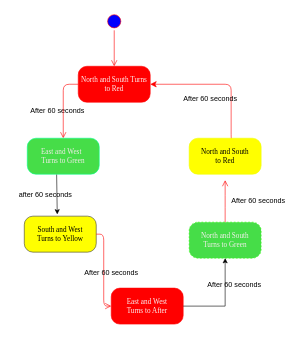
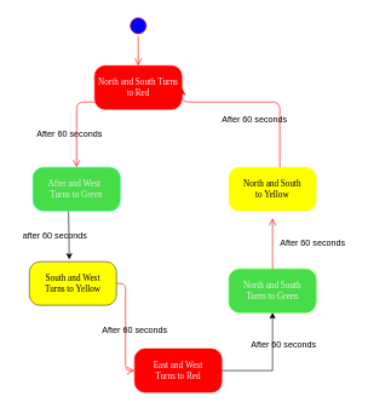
  <mxCell id="0" />
  <mxCell id="1" parent="0" />
  <mxCell id="2" value="" style="ellipse;html=1;shape=startState;fillColor=#0000ff;strokeColor=#ff0000;rounded=1;shadow=0;comic=0;labelBackgroundColor=none;fontFamily=Verdana;fontSize=12;fontColor=#000000;align=center;direction=south;" vertex="1" parent="1"><mxGeometry x="175" width="30" height="30" as="geometry" y="20" /></mxCell>
  <mxCell id="3" value="South and West&lt;br&gt;Turns to Yellow" style="rounded=1;whiteSpace=wrap;html=1;arcSize=24;fillColor=#ffff00;strokeColor=#3e3e37;shadow=0;comic=0;labelBackgroundColor=none;fontFamily=Verdana;fontSize=12;align=center;" vertex="1" parent="1"><mxGeometry x="40" y="360" width="120" height="60" as="geometry" /></mxCell>
- <mxCell id="4" value="North and South Turns to Red" style="rounded=1;whiteSpace=wrap;html=1;arcSize=24;fillColor=#FF0000;strokeColor=#ff0000;shadow=0;comic=0;labelBackgroundColor=none;fontFamily=Verdana;fontSize=12;fontColor=#fdf2f2;align=center;" vertex="1" parent="1"><mxGeometry x="130" y="110" width="120" height="60" as="geometry" /></mxCell>
+ <mxCell id="4" value="North and South Turns to Red" style="rounded=1;whiteSpace=wrap;html=1;arcSize=24;fillColor=#FF0000;strokeColor=#ff0000;shadow=0;comic=0;labelBackgroundColor=none;fontFamily=Verdana;fontSize=12;fontColor=#fdf2f2;align=center;" vertex="1" parent="1"><mxGeometry x="130" y="90" width="120" height="60" as="geometry" /></mxCell>
  <mxCell id="5" style="edgeStyle=orthogonalEdgeStyle;html=1;entryX=1;entryY=0.5;labelBackgroundColor=none;endArrow=classic;endSize=8;strokeColor=#ff0000;fontFamily=Verdana;fontSize=12;align=left;exitX=0.603;exitY=0.056;exitDx=0;exitDy=0;exitPerimeter=0;" edge="1" parent="1" target="4" source="15"><mxGeometry relative="1" as="geometry"><Array as="points"><mxPoint x="385" y="233" /><mxPoint x="385" y="140" /></Array><mxPoint x="635" y="308" as="sourcePoint" /></mxGeometry></mxCell>
- <mxCell id="6" value="North and South&lt;br&gt;Turns to Green" style="rounded=1;whiteSpace=wrap;html=1;arcSize=24;fillColor=#46dd48;strokeColor=#2bff00;shadow=0;comic=0;labelBackgroundColor=none;fontFamily=Verdana;fontSize=12;fontColor=#f6eeee;align=center;dashed=1;" vertex="1" parent="1"><mxGeometry x="315" y="370" width="120" height="60" as="geometry" /></mxCell>
- <mxCell id="7" value="East and West&lt;br&gt;Turns to After" style="rounded=1;whiteSpace=wrap;html=1;arcSize=24;fillColor=#ff0000;strokeColor=#ff0000;shadow=0;comic=0;labelBackgroundColor=none;fontFamily=Verdana;fontSize=12;fontColor=#fbf4f4;align=center;" vertex="1" parent="1"><mxGeometry x="185" y="480" width="120" height="60" as="geometry" /></mxCell>
+ <mxCell id="6" value="North and South&lt;br&gt;Turns to Green" style="rounded=1;whiteSpace=wrap;html=1;arcSize=24;fillColor=#46dd48;strokeColor=#2bff00;shadow=0;comic=0;labelBackgroundColor=none;fontFamily=Verdana;fontSize=12;fontColor=#f6eeee;align=center;" vertex="1" parent="1"><mxGeometry x="315" y="370" width="120" height="60" as="geometry" /></mxCell>
+ <mxCell id="7" value="East and West&lt;br&gt;Turns to Red" style="rounded=1;whiteSpace=wrap;html=1;arcSize=24;fillColor=#ff0000;strokeColor=#ff0000;shadow=0;comic=0;labelBackgroundColor=none;fontFamily=Verdana;fontSize=12;fontColor=#fbf4f4;align=center;" vertex="1" parent="1"><mxGeometry x="185" y="480" width="120" height="60" as="geometry" /></mxCell>
  <mxCell id="8" style="edgeStyle=orthogonalEdgeStyle;html=1;labelBackgroundColor=none;endArrow=open;endSize=8;strokeColor=#ff0000;fontFamily=Verdana;fontSize=12;align=left;" edge="1" parent="1" source="2" target="4"><mxGeometry relative="1" as="geometry" /></mxCell>
  <mxCell id="9" style="edgeStyle=orthogonalEdgeStyle;html=1;exitX=1;exitY=0.5;entryX=0;entryY=0.5;labelBackgroundColor=none;endArrow=open;endSize=8;strokeColor=#ff0000;fontFamily=Verdana;fontSize=12;align=left;" edge="1" parent="1" source="3" target="7"><mxGeometry relative="1" as="geometry" /></mxCell>
  <mxCell id="10" value="After 60 seconds" style="text;html=1;align=center;verticalAlign=middle;resizable=0;points=[];autosize=1;strokeColor=none;fillColor=none;" vertex="1" parent="1"><mxGeometry x="40" y="170" width="110" height="30" as="geometry" /></mxCell>
  <mxCell id="11" value="after 60 seconds" style="text;html=1;align=center;verticalAlign=middle;resizable=0;points=[];autosize=1;strokeColor=none;fillColor=none;" vertex="1" parent="1"><mxGeometry x="20" y="310" width="110" height="30" as="geometry" /></mxCell>
  <mxCell id="12" value="After 60 seconds" style="text;html=1;align=center;verticalAlign=middle;resizable=0;points=[];autosize=1;strokeColor=none;fillColor=none;" vertex="1" parent="1"><mxGeometry x="130" y="440" width="110" height="30" as="geometry" /></mxCell>
  <mxCell id="13" style="edgeStyle=orthogonalEdgeStyle;html=1;exitX=0.5;exitY=0;labelBackgroundColor=none;endArrow=open;endSize=8;strokeColor=#ff0000;fontFamily=Verdana;fontSize=12;align=left;exitDx=0;exitDy=0;" edge="1" parent="1" source="6"><mxGeometry relative="1" as="geometry"><mxPoint x="424.53" y="401.5" as="sourcePoint" /><mxPoint x="375" y="300" as="targetPoint" /></mxGeometry></mxCell>
  <mxCell id="14" value="After 60 seconds" style="text;html=1;align=center;verticalAlign=middle;resizable=0;points=[];autosize=1;strokeColor=none;fillColor=none;" vertex="1" parent="1"><mxGeometry x="375" y="320" width="110" height="30" as="geometry" /></mxCell>
- <mxCell id="15" value="North and South&lt;br&gt;to Red" style="rounded=1;whiteSpace=wrap;html=1;arcSize=24;fillColor=#ffff00;strokeColor=#eeff00;shadow=0;comic=0;labelBackgroundColor=none;fontFamily=Verdana;fontSize=12;fontColor=#000000;align=center;" vertex="1" parent="1"><mxGeometry x="315" y="230" width="120" height="60" as="geometry" /></mxCell>
+ <mxCell id="15" value="North and South&lt;br&gt;to Yellow" style="rounded=1;whiteSpace=wrap;html=1;arcSize=24;fillColor=#ffff00;strokeColor=#eeff00;shadow=0;comic=0;labelBackgroundColor=none;fontFamily=Verdana;fontSize=12;fontColor=#000000;align=center;" vertex="1" parent="1"><mxGeometry x="315" y="230" width="120" height="60" as="geometry" /></mxCell>
  <mxCell id="16" value="After 60 seconds" style="text;html=1;align=center;verticalAlign=middle;resizable=0;points=[];autosize=1;strokeColor=none;fillColor=none;" vertex="1" parent="1"><mxGeometry x="295" y="150" width="110" height="30" as="geometry" /></mxCell>
  <mxCell id="17" value="" style="edgeStyle=orthogonalEdgeStyle;html=1;labelBackgroundColor=none;endArrow=open;endSize=8;strokeColor=#ff0000;fontFamily=Verdana;fontSize=12;align=left;" edge="1" parent="1" source="4" target="18"><mxGeometry relative="1" as="geometry"><Array as="points"><mxPoint x="105" y="140" /></Array><mxPoint x="130" y="140" as="sourcePoint" /><mxPoint x="165" y="260" as="targetPoint" /></mxGeometry></mxCell>
- <mxCell id="18" value="East and West&amp;nbsp;&amp;nbsp;&lt;br&gt;Turns to Green" style="rounded=1;whiteSpace=wrap;html=1;arcSize=24;fillColor=#46dd48;strokeColor=#00ff88;shadow=0;comic=0;labelBackgroundColor=none;fontFamily=Verdana;fontSize=12;fontColor=#f4ebeb;align=center;labelBorderColor=none;" vertex="1" parent="1"><mxGeometry x="45" y="230" width="120" height="60" as="geometry" /></mxCell>
+ <mxCell id="18" value="After and West&amp;nbsp;&amp;nbsp;&lt;br&gt;Turns to Green" style="rounded=1;whiteSpace=wrap;html=1;arcSize=24;fillColor=#46dd48;strokeColor=#00ff88;shadow=0;comic=0;labelBackgroundColor=none;fontFamily=Verdana;fontSize=12;fontColor=#f4ebeb;align=center;labelBorderColor=none;" vertex="1" parent="1"><mxGeometry x="45" y="230" width="120" height="60" as="geometry" /></mxCell>
  <mxCell id="19" value="" style="endArrow=classic;html=1;rounded=0;exitX=1;exitY=0.5;exitDx=0;exitDy=0;entryX=0.5;entryY=1;entryDx=0;entryDy=0;" edge="1" parent="1" source="7" target="6"><mxGeometry width="50" height="50" relative="1" as="geometry"><mxPoint x="265" y="320" as="sourcePoint" /><mxPoint x="315" y="270" as="targetPoint" /><Array as="points"><mxPoint x="375" y="510" /></Array></mxGeometry></mxCell>
  <mxCell id="20" value="After 60 seconds" style="text;html=1;align=center;verticalAlign=middle;resizable=0;points=[];autosize=1;strokeColor=none;fillColor=none;" vertex="1" parent="1"><mxGeometry x="335" y="460" width="110" height="30" as="geometry" /></mxCell>
  <mxCell id="21" value="" style="endArrow=classic;html=1;rounded=0;exitX=0.408;exitY=1.011;exitDx=0;exitDy=0;exitPerimeter=0;" edge="1" parent="1" source="18"><mxGeometry width="50" height="50" relative="1" as="geometry"><mxPoint x="265" y="320" as="sourcePoint" /><mxPoint x="95" y="357" as="targetPoint" /></mxGeometry></mxCell>
